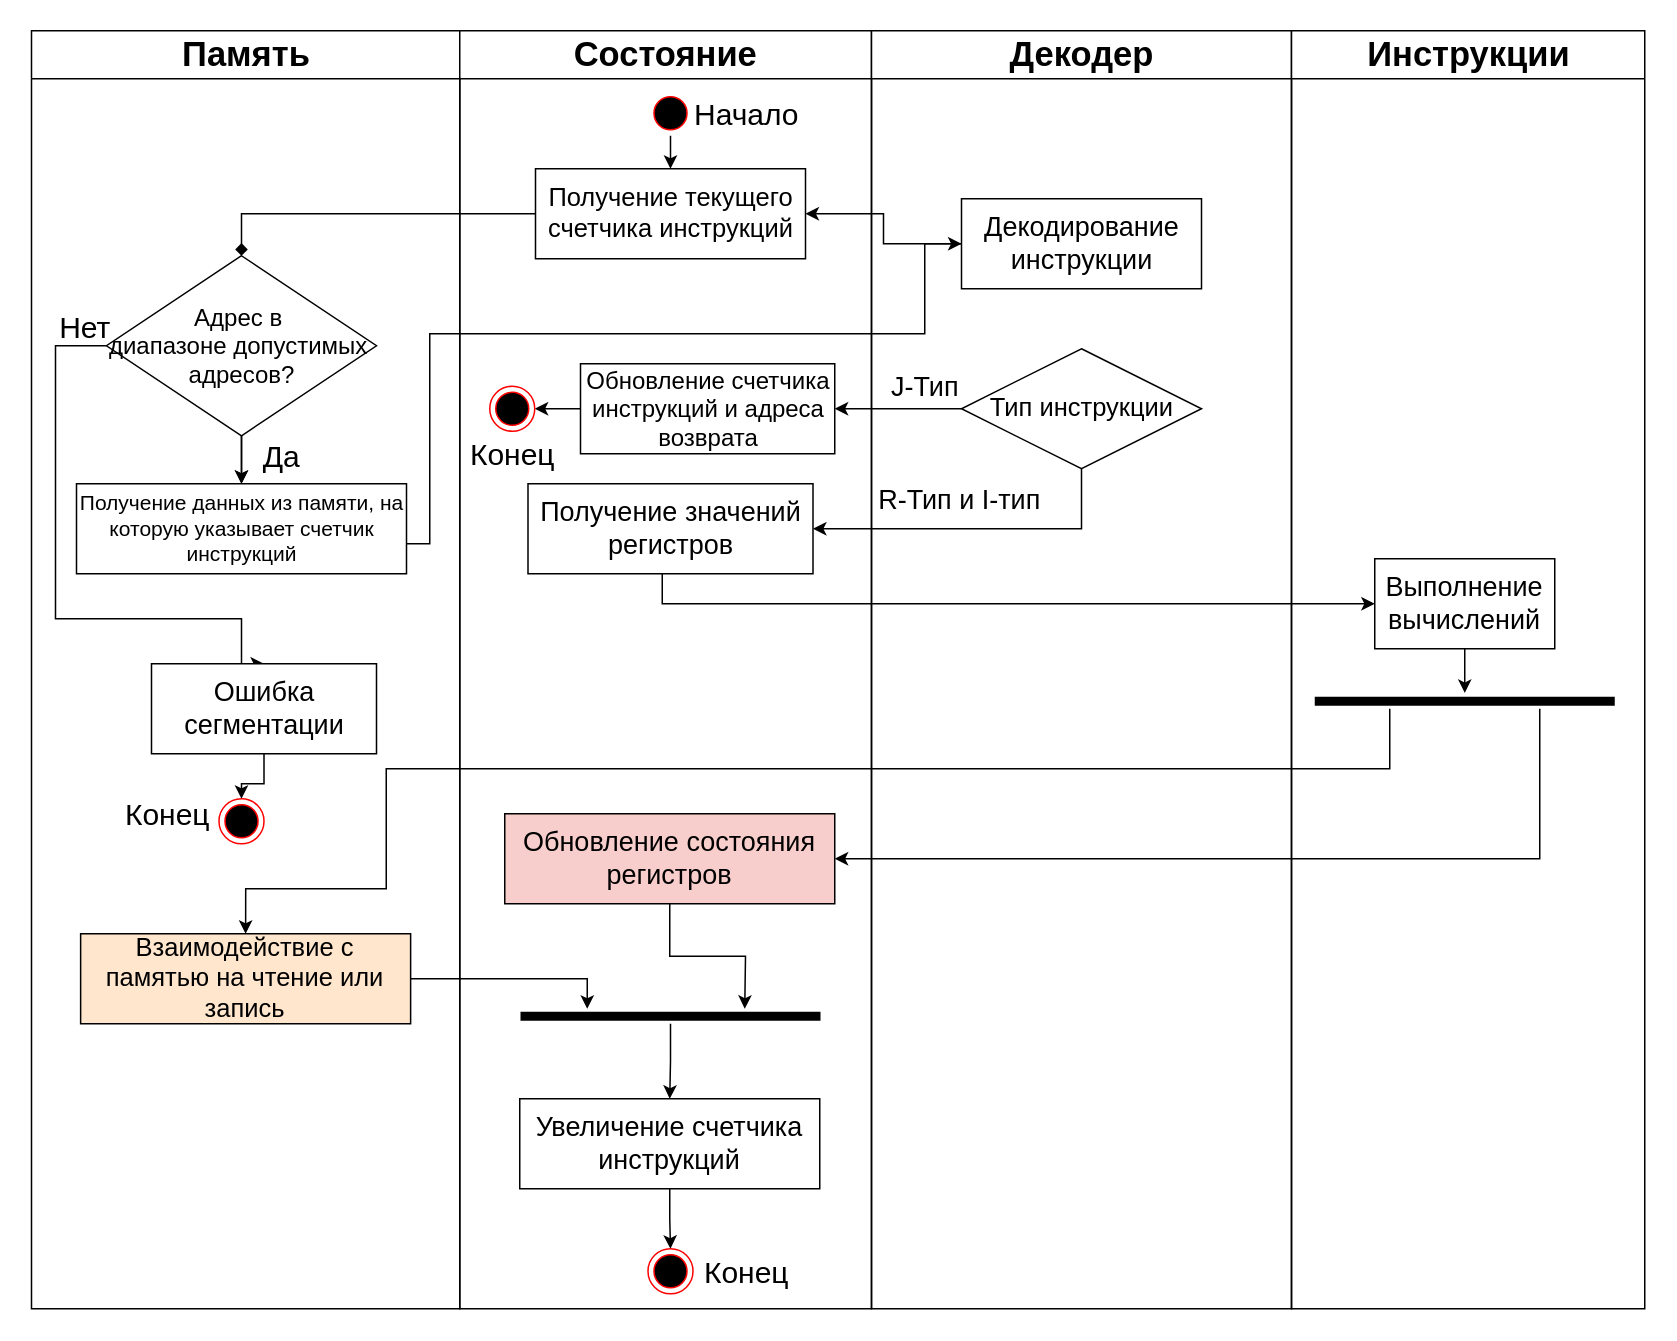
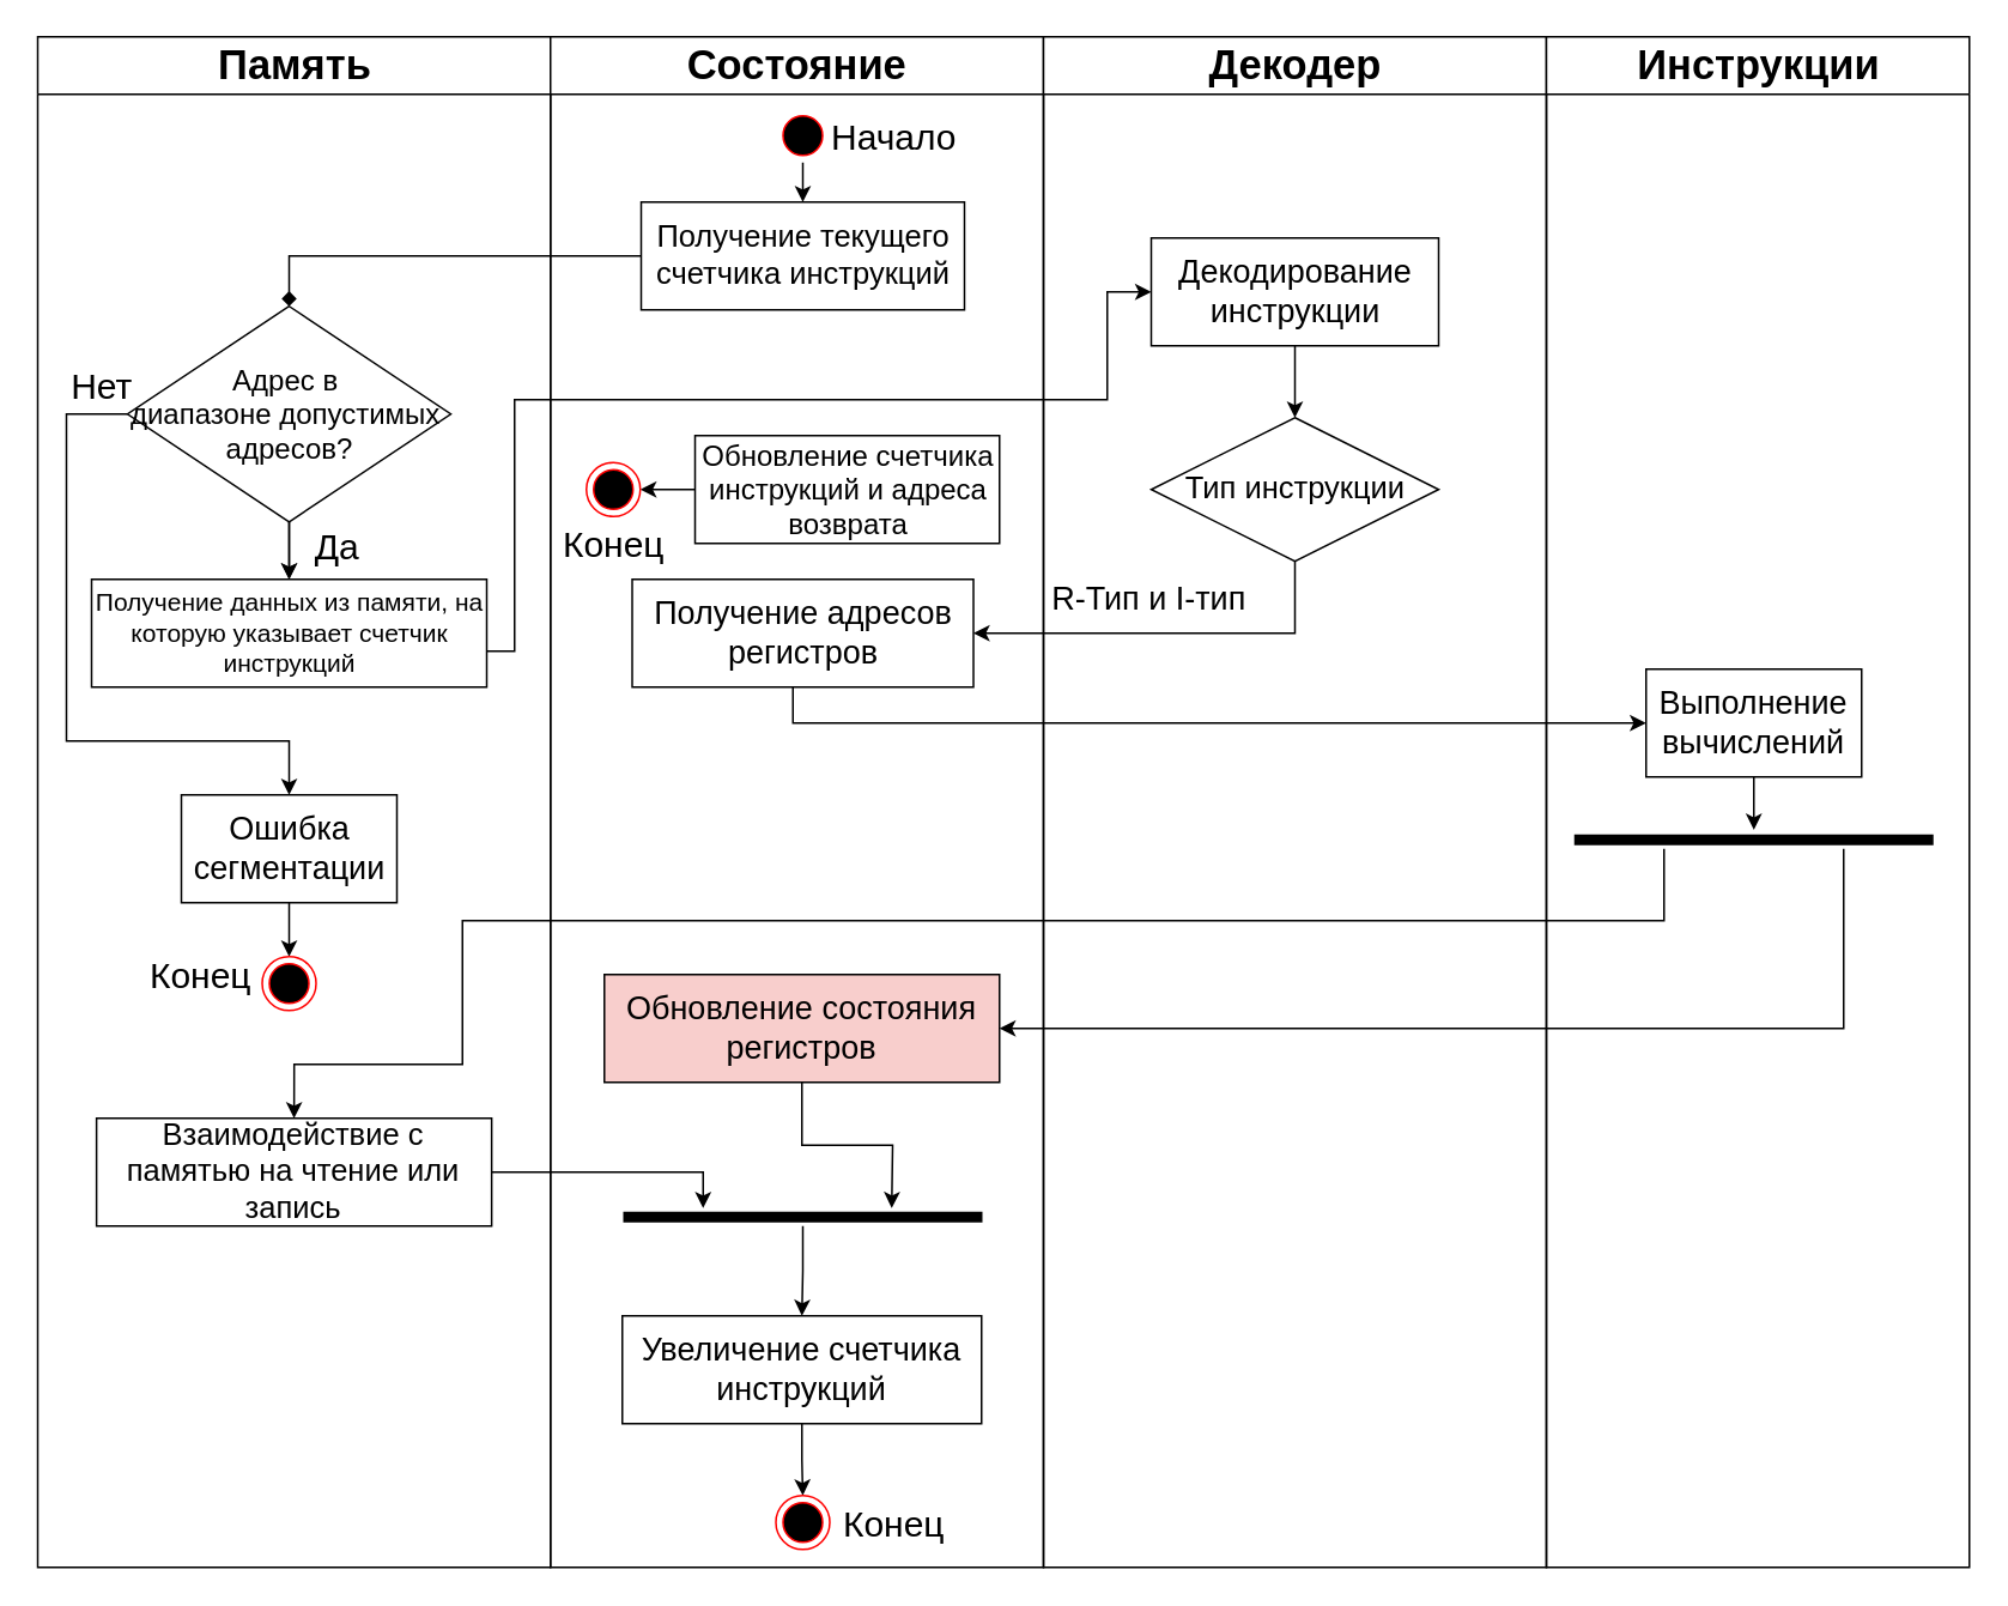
  <mxCell id="0" />
  <mxCell id="1" parent="0" />
  <mxCell id="2" value="Память" style="swimlane;whiteSpace=wrap;fontSize=23;startSize=32;" parent="1" vertex="1"><mxGeometry x="20.5" y="20" width="285.5" height="852" as="geometry" /></mxCell>
  <mxCell id="3" value="Получение данных из памяти, на которую указывает счетчик инструкций" style="rounded=0;whiteSpace=wrap;html=1;fontSize=14;" vertex="1" parent="2"><mxGeometry x="30" y="302" width="220" height="60" as="geometry" /></mxCell>
  <mxCell id="4" style="edgeStyle=orthogonalEdgeStyle;rounded=0;orthogonalLoop=1;jettySize=auto;html=1;entryX=0.5;entryY=0;entryDx=0;entryDy=0;" edge="1" parent="2" source="9" target="3"><mxGeometry relative="1" as="geometry" /></mxCell>
  <mxCell id="5" value="Да" style="edgeLabel;html=1;align=center;verticalAlign=middle;resizable=0;points=[];fontSize=20;" vertex="1" connectable="0" parent="4"><mxGeometry x="-0.756" y="1" relative="1" as="geometry"><mxPoint x="25" y="6" as="offset" /></mxGeometry></mxCell>
  <mxCell id="6" style="edgeStyle=orthogonalEdgeStyle;rounded=0;orthogonalLoop=1;jettySize=auto;html=1;entryX=0.5;entryY=0;entryDx=0;entryDy=0;" edge="1" parent="2" source="9" target="11"><mxGeometry relative="1" as="geometry"><Array as="points"><mxPoint x="16" y="210" /><mxPoint x="16" y="392" /><mxPoint x="140" y="392" /></Array></mxGeometry></mxCell>
  <mxCell id="7" value="Нет" style="edgeLabel;html=1;align=center;verticalAlign=middle;resizable=0;points=[];fontSize=20;" vertex="1" connectable="0" parent="6"><mxGeometry x="-0.649" y="3" relative="1" as="geometry"><mxPoint x="16" y="-48" as="offset" /></mxGeometry></mxCell>
  <mxCell id="8" value="" style="edgeStyle=orthogonalEdgeStyle;rounded=0;orthogonalLoop=1;jettySize=auto;html=1;" edge="1" parent="2" source="9" target="3"><mxGeometry relative="1" as="geometry" /></mxCell>
  <mxCell id="9" value="Адрес в&amp;nbsp;&lt;div&gt;диапазоне допустимых&amp;nbsp;&lt;div&gt;адресов?&lt;/div&gt;&lt;/div&gt;" style="rhombus;whiteSpace=wrap;html=1;fontSize=16;" vertex="1" parent="2"><mxGeometry x="50" y="150" width="180" height="120" as="geometry" /></mxCell>
  <mxCell id="10" style="edgeStyle=orthogonalEdgeStyle;rounded=0;orthogonalLoop=1;jettySize=auto;html=1;entryX=0.5;entryY=0;entryDx=0;entryDy=0;" edge="1" parent="2" source="11" target="12"><mxGeometry relative="1" as="geometry" /></mxCell>
- <mxCell id="11" value="Ошибка сегментации" style="rounded=0;whiteSpace=wrap;html=1;fontSize=18;" vertex="1" parent="2"><mxGeometry x="80" y="422" width="150" height="60" as="geometry" /></mxCell>
+ <mxCell id="11" value="Ошибка сегментации" style="rounded=0;whiteSpace=wrap;html=1;fontSize=18;" vertex="1" parent="2"><mxGeometry x="80" y="422" width="120" height="60" as="geometry" /></mxCell>
  <mxCell id="12" value="" style="ellipse;shape=endState;fillColor=#000000;strokeColor=#ff0000" vertex="1" parent="2"><mxGeometry x="125" y="512" width="30" height="30" as="geometry" /></mxCell>
- <mxCell id="13" value="Взаимодействие с памятью на чтение или запись" style="rounded=0;whiteSpace=wrap;html=1;fontSize=17;fillColor=#ffe6cc;" vertex="1" parent="2"><mxGeometry x="32.75" y="602" width="220" height="60" as="geometry" /></mxCell>
+ <mxCell id="13" value="Взаимодействие с памятью на чтение или запись" style="rounded=0;whiteSpace=wrap;html=1;fontSize=17;" vertex="1" parent="2"><mxGeometry x="32.75" y="602" width="220" height="60" as="geometry" /></mxCell>
  <mxCell id="14" value="Конец" style="text;html=1;align=center;verticalAlign=middle;resizable=0;points=[];autosize=1;strokeColor=none;fillColor=none;fontSize=20;" vertex="1" parent="2"><mxGeometry x="50" y="502" width="80" height="40" as="geometry" /></mxCell>
  <mxCell id="15" value="Состояние" style="swimlane;whiteSpace=wrap;startSize=32;fontSize=23;" parent="1" vertex="1"><mxGeometry x="306" y="20" width="274.5" height="852" as="geometry" /></mxCell>
  <mxCell id="16" style="edgeStyle=orthogonalEdgeStyle;rounded=0;orthogonalLoop=1;jettySize=auto;html=1;entryX=0.5;entryY=0;entryDx=0;entryDy=0;" edge="1" parent="15" source="17" target="18"><mxGeometry relative="1" as="geometry" /></mxCell>
  <mxCell id="17" value="" style="ellipse;shape=startState;fillColor=#000000;strokeColor=#ff0000;" parent="15" vertex="1"><mxGeometry x="125.5" y="40" width="30" height="30" as="geometry" /></mxCell>
  <mxCell id="18" value="Получение текущего счетчика инструкций" style="rounded=0;whiteSpace=wrap;html=1;fontSize=17;" vertex="1" parent="15"><mxGeometry x="50.5" y="92" width="180" height="60" as="geometry" /></mxCell>
  <mxCell id="19" style="edgeStyle=orthogonalEdgeStyle;rounded=0;orthogonalLoop=1;jettySize=auto;html=1;entryX=1;entryY=0.5;entryDx=0;entryDy=0;" edge="1" parent="15" source="20" target="29"><mxGeometry relative="1" as="geometry" /></mxCell>
  <mxCell id="20" value="Обновление счетчика инструкций и адреса возврата" style="rounded=0;whiteSpace=wrap;html=1;fontSize=16;" vertex="1" parent="15"><mxGeometry x="80.5" y="222" width="169.5" height="60" as="geometry" /></mxCell>
- <mxCell id="21" value="Получение значений регистров" style="rounded=0;whiteSpace=wrap;html=1;fontSize=18;" vertex="1" parent="15"><mxGeometry x="45.5" y="302" width="190" height="60" as="geometry" /></mxCell>
+ <mxCell id="21" value="Получение адресов регистров" style="rounded=0;whiteSpace=wrap;html=1;fontSize=18;" vertex="1" parent="15"><mxGeometry x="45.5" y="302" width="190" height="60" as="geometry" /></mxCell>
  <mxCell id="22" value="Обновление состояния регистров" style="rounded=0;whiteSpace=wrap;html=1;fontSize=18;fillColor=#f8cecc;" vertex="1" parent="15"><mxGeometry x="30" y="522" width="220" height="60" as="geometry" /></mxCell>
  <mxCell id="23" style="edgeStyle=orthogonalEdgeStyle;rounded=0;orthogonalLoop=1;jettySize=auto;html=1;entryX=0.5;entryY=0;entryDx=0;entryDy=0;" edge="1" parent="15" source="24" target="27"><mxGeometry relative="1" as="geometry" /></mxCell>
  <mxCell id="24" value="" style="shape=line;html=1;strokeWidth=6;fillColor=#000000;rotation=0;" vertex="1" parent="15"><mxGeometry x="40.5" y="652" width="200" height="10" as="geometry" /></mxCell>
  <mxCell id="25" style="edgeStyle=orthogonalEdgeStyle;rounded=0;orthogonalLoop=1;jettySize=auto;html=1;" edge="1" parent="15" source="22"><mxGeometry relative="1" as="geometry"><mxPoint x="190" y="652" as="targetPoint" /></mxGeometry></mxCell>
  <mxCell id="26" style="edgeStyle=orthogonalEdgeStyle;rounded=0;orthogonalLoop=1;jettySize=auto;html=1;entryX=0.5;entryY=0;entryDx=0;entryDy=0;" edge="1" parent="15" source="27" target="28"><mxGeometry relative="1" as="geometry" /></mxCell>
  <mxCell id="27" value="Увеличение счетчика инструкций" style="rounded=0;whiteSpace=wrap;html=1;fontSize=18;" vertex="1" parent="15"><mxGeometry x="40" y="712" width="200" height="60" as="geometry" /></mxCell>
  <mxCell id="28" value="" style="ellipse;shape=endState;fillColor=#000000;strokeColor=#ff0000" vertex="1" parent="15"><mxGeometry x="125.5" y="812" width="30" height="30" as="geometry" /></mxCell>
  <mxCell id="29" value="" style="ellipse;shape=endState;fillColor=#000000;strokeColor=#ff0000" vertex="1" parent="15"><mxGeometry x="20" y="237" width="30" height="30" as="geometry" /></mxCell>
  <mxCell id="30" value="Начало" style="text;html=1;align=center;verticalAlign=middle;resizable=0;points=[];autosize=1;strokeColor=none;fillColor=none;fontSize=20;" vertex="1" parent="15"><mxGeometry x="145.5" y="35" width="90" height="40" as="geometry" /></mxCell>
  <mxCell id="31" value="Конец" style="text;html=1;align=center;verticalAlign=middle;resizable=0;points=[];autosize=1;strokeColor=none;fillColor=none;fontSize=20;" vertex="1" parent="15"><mxGeometry x="-5" y="262" width="80" height="40" as="geometry" /></mxCell>
  <mxCell id="32" value="Конец" style="text;html=1;align=center;verticalAlign=middle;resizable=0;points=[];autosize=1;strokeColor=none;fillColor=none;fontSize=20;" vertex="1" parent="15"><mxGeometry x="150.5" y="807" width="80" height="40" as="geometry" /></mxCell>
  <mxCell id="33" value="Декодер" style="swimlane;whiteSpace=wrap;fontSize=23;startSize=32;" parent="1" vertex="1"><mxGeometry x="580.5" y="20" width="280" height="852" as="geometry" /></mxCell>
- <mxCell id="34" style="edgeStyle=orthogonalEdgeStyle;rounded=0;orthogonalLoop=1;jettySize=auto;html=1;" edge="1" parent="33" source="35" target="18"><mxGeometry relative="1" as="geometry" /></mxCell>
+ <mxCell id="34" style="edgeStyle=orthogonalEdgeStyle;rounded=0;orthogonalLoop=1;jettySize=auto;html=1;entryX=0.5;entryY=0;entryDx=0;entryDy=0;" edge="1" parent="33" source="35" target="36"><mxGeometry relative="1" as="geometry" /></mxCell>
  <mxCell id="35" value="Декодирование инструкции" style="rounded=0;whiteSpace=wrap;html=1;fontSize=18;" vertex="1" parent="33"><mxGeometry x="60" y="112" width="160" height="60" as="geometry" /></mxCell>
  <mxCell id="36" value="Тип&amp;nbsp;&lt;span style=&quot;background-color: initial; font-size: 17px;&quot;&gt;инструкции&lt;/span&gt;" style="rhombus;whiteSpace=wrap;html=1;fontSize=17;verticalAlign=middle;labelPosition=center;verticalLabelPosition=middle;align=center;" vertex="1" parent="33"><mxGeometry x="60" y="212" width="160" height="80" as="geometry" /></mxCell>
  <mxCell id="37" value="Инструкции" style="swimlane;whiteSpace=wrap;fontSize=23;startSize=32;" vertex="1" parent="1"><mxGeometry x="860.5" y="20" width="235.5" height="852" as="geometry" /></mxCell>
  <mxCell id="38" value="Выполнение вычислений" style="rounded=0;whiteSpace=wrap;html=1;fontSize=18;" vertex="1" parent="37"><mxGeometry x="55.5" y="352" width="120" height="60" as="geometry" /></mxCell>
  <mxCell id="39" value="" style="shape=line;html=1;strokeWidth=6;fillColor=#000000;rotation=0;" vertex="1" parent="37"><mxGeometry x="15.5" y="442" width="200" height="10" as="geometry" /></mxCell>
  <mxCell id="40" style="edgeStyle=orthogonalEdgeStyle;rounded=0;orthogonalLoop=1;jettySize=auto;html=1;entryX=0.5;entryY=-0.057;entryDx=0;entryDy=0;entryPerimeter=0;" edge="1" parent="37" source="38" target="39"><mxGeometry relative="1" as="geometry" /></mxCell>
  <mxCell id="41" style="edgeStyle=orthogonalEdgeStyle;rounded=0;orthogonalLoop=1;jettySize=auto;html=1;entryX=0.5;entryY=0;entryDx=0;entryDy=0;endArrow=diamond;" edge="1" parent="1" source="18" target="9"><mxGeometry relative="1" as="geometry" /></mxCell>
  <mxCell id="42" style="edgeStyle=orthogonalEdgeStyle;rounded=0;orthogonalLoop=1;jettySize=auto;html=1;entryX=0;entryY=0.5;entryDx=0;entryDy=0;" edge="1" parent="1" source="3" target="35"><mxGeometry relative="1" as="geometry"><Array as="points"><mxPoint x="286" y="362" /><mxPoint x="286" y="222" /><mxPoint x="616" y="222" /><mxPoint x="616" y="162" /></Array></mxGeometry></mxCell>
- <mxCell id="43" style="edgeStyle=orthogonalEdgeStyle;rounded=0;orthogonalLoop=1;jettySize=auto;html=1;entryX=1;entryY=0.5;entryDx=0;entryDy=0;" edge="1" parent="1" source="36" target="20"><mxGeometry relative="1" as="geometry" /></mxCell>
- <mxCell id="44" value="J-Тип" style="edgeLabel;html=1;align=center;verticalAlign=middle;resizable=0;points=[];fontSize=18;" vertex="1" connectable="0" parent="43"><mxGeometry x="-0.372" y="1" relative="1" as="geometry"><mxPoint x="2" y="-16" as="offset" /></mxGeometry></mxCell>
  <mxCell id="45" style="edgeStyle=orthogonalEdgeStyle;rounded=0;orthogonalLoop=1;jettySize=auto;html=1;entryX=1;entryY=0.5;entryDx=0;entryDy=0;" edge="1" parent="1" source="36" target="21"><mxGeometry relative="1" as="geometry"><Array as="points"><mxPoint x="721" y="352" /></Array></mxGeometry></mxCell>
  <mxCell id="46" value="R-Тип и I-тип" style="edgeLabel;html=1;align=center;verticalAlign=middle;resizable=0;points=[];fontSize=18;" vertex="1" connectable="0" parent="45"><mxGeometry x="-0.08" y="-3" relative="1" as="geometry"><mxPoint x="-21" y="-17" as="offset" /></mxGeometry></mxCell>
  <mxCell id="47" style="edgeStyle=orthogonalEdgeStyle;rounded=0;orthogonalLoop=1;jettySize=auto;html=1;entryX=0;entryY=0.5;entryDx=0;entryDy=0;" edge="1" parent="1" source="21" target="38"><mxGeometry relative="1" as="geometry"><mxPoint x="1000.5" y="232" as="targetPoint" /><Array as="points"><mxPoint x="441" y="402" /></Array></mxGeometry></mxCell>
  <mxCell id="48" style="edgeStyle=orthogonalEdgeStyle;rounded=0;orthogonalLoop=1;jettySize=auto;html=1;entryX=1;entryY=0.5;entryDx=0;entryDy=0;" edge="1" parent="1" source="39" target="22"><mxGeometry relative="1" as="geometry"><mxPoint x="706" y="522" as="targetPoint" /><Array as="points"><mxPoint x="1026" y="572" /></Array></mxGeometry></mxCell>
  <mxCell id="49" style="edgeStyle=orthogonalEdgeStyle;rounded=0;orthogonalLoop=1;jettySize=auto;html=1;entryX=0.5;entryY=0;entryDx=0;entryDy=0;" edge="1" parent="1" source="39" target="13"><mxGeometry relative="1" as="geometry"><Array as="points"><mxPoint x="926" y="512" /><mxPoint x="257" y="512" /><mxPoint x="257" y="592" /><mxPoint x="163" y="592" /></Array></mxGeometry></mxCell>
  <mxCell id="50" style="edgeStyle=orthogonalEdgeStyle;rounded=0;orthogonalLoop=1;jettySize=auto;html=1;" edge="1" parent="1" source="13"><mxGeometry relative="1" as="geometry"><mxPoint x="391" y="672" as="targetPoint" /><Array as="points"><mxPoint x="161" y="652" /><mxPoint x="391" y="652" /></Array></mxGeometry></mxCell>
